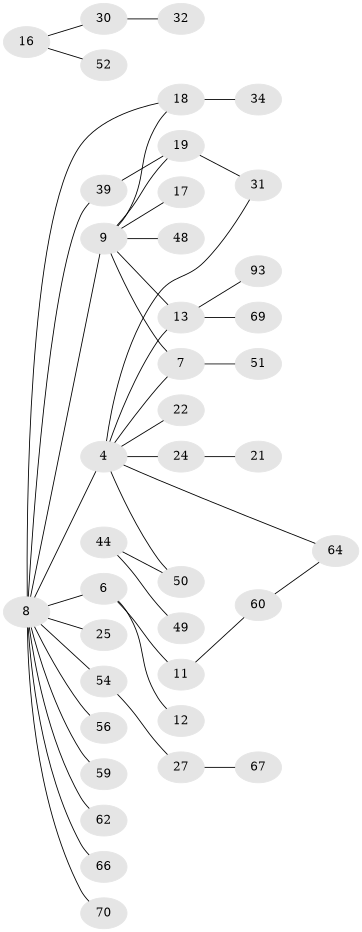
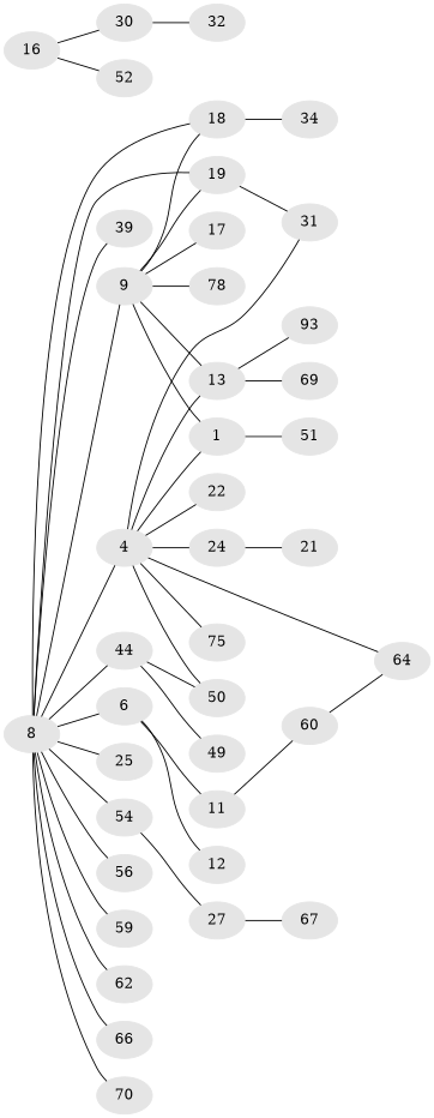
  graph {
    rankdir=LR
    node [color=gray90 style=filled]
    n1 [label=8 super="+5"]
    n2 [label=9 super="+55+15+14"]
    4 [super="+28+36+9"]
    6
    18 [super="+33+21"]
    19 [super="+47"]
    25 [super="+88"]
    39
    44 [super="+89"]
    54
    56 [super="+86"]
    59 [super="+65+81+87"]
    62 [super="+79+80"]
    66
    70
    13 [super="+20+68"]
-   7 [super="+72+73"]
+   7 [super="+72+73" label=1]
    17
-   48
+   48 [label=78]
    22
    24
    31 [super="+38"]
    50 [super="+85"]
    64
+   75
    11
    12
    34
    49
    27
    n31 [label=93 super="+58"]
    69
    51
    n34 [label=21]
    60 [super="+74+71"]
    67 [super="+76"]
    16
    30
    52
    32
    n1 -- n2
    n1 -- 4
    n1 -- 6
    n1 -- 18
-   39 -- 19
+   n1 -- 19
    n1 -- 25
    n1 -- 39
+   n1 -- 44
    n1 -- 54
    n1 -- 56
    n1 -- 59
    n1 -- 62
    n1 -- 66
    n1 -- 70
    n2 -- 18
    n2 -- 19
    n2 -- 13
    n2 -- 7
    n2 -- 17
    n2 -- 48
    4 -- 13
    4 -- 7
    4 -- 22
    4 -- 24
    4 -- 31
    4 -- 50
    4 -- 64
+   4 -- 75
    6 -- 11
    6 -- 12
    18 -- 34
    19 -- 31
    44 -- 50
    44 -- 49
    54 -- 27
    13 -- n31
    13 -- 69
    7 -- 51
    24 -- n34
    11 -- 60
    27 -- 67
    60 -- 64
    16 -- 30
    16 -- 52
    30 -- 32
  }
